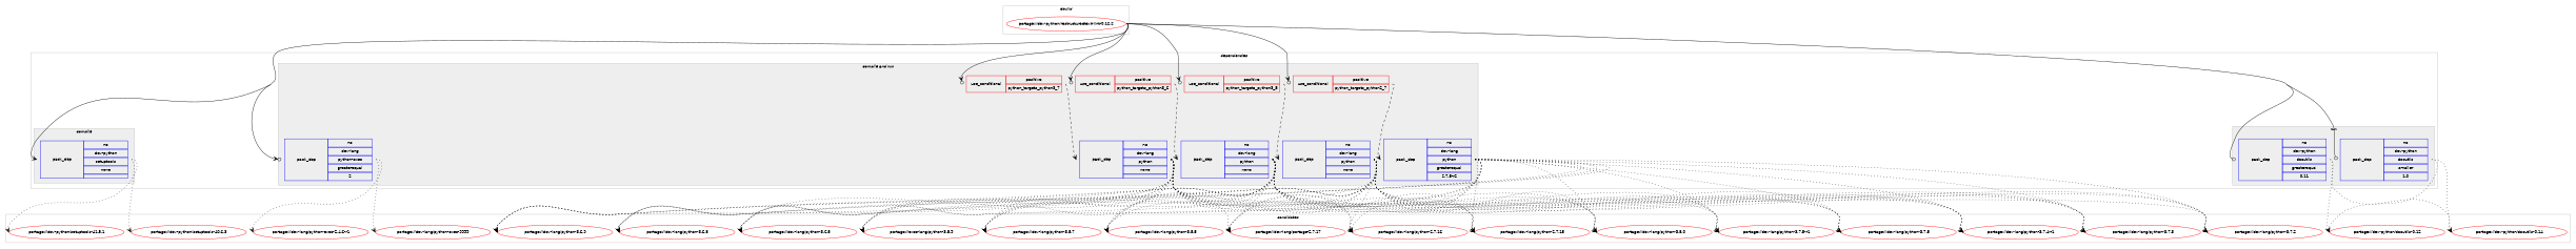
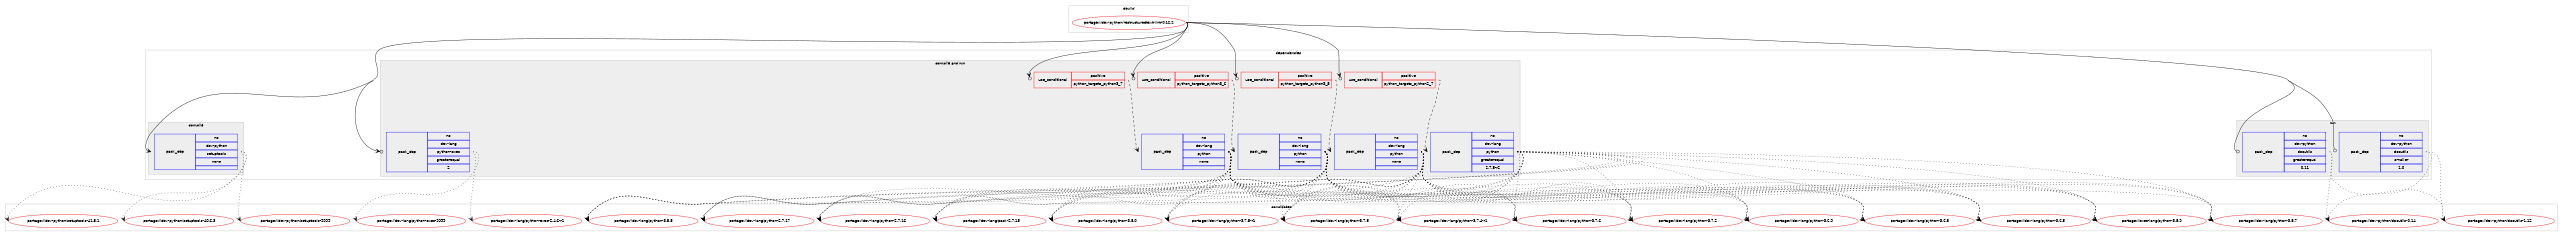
  digraph {
    compound=true
    concentrate=true
    fontname="DejaVu Sans"
    fontsize=10
    newrank=true
    rankdir=TB
    ranksep=1.5
    node [color=red fontname="DejaVu Sans" fontsize=10]
    edge [arrowhead=vee fontname="DejaVu Sans" headport=w style=dotted tailport=e weight=100]
    n1 [label="portage://dev-python/restructuredtext-lint-0.12.2" width=4]
    n2 [color=blue label=<<TABLE BORDER="0" CELLBORDER="1" CELLSPACING="0" CELLPADDING="4" WIDTH="220"><TR><TD ROWSPAN="6" CELLPADDING="30">pack_dep</TD></TR><TR><TD WIDTH="110">no</TD></TR><TR><TD>dev-python</TD></TR><TR><TD>setuptools</TD></TR><TR><TD>none</TD></TR><TR><TD></TD></TR></TABLE>> shape=none]
    n3 [color=blue label=<<TABLE BORDER="0" CELLBORDER="1" CELLSPACING="0" CELLPADDING="4" WIDTH="220"><TR><TD ROWSPAN="6" CELLPADDING="30">pack_dep</TD></TR><TR><TD WIDTH="110">no</TD></TR><TR><TD>dev-lang</TD></TR><TR><TD>python-exec</TD></TR><TR><TD>greaterequal</TD></TR><TR><TD>2</TD></TR></TABLE>> shape=none]
    n4 [color=blue label=<<TABLE BORDER="0" CELLBORDER="1" CELLSPACING="0" CELLPADDING="4" WIDTH="220"><TR><TD ROWSPAN="6" CELLPADDING="30">pack_dep</TD></TR><TR><TD WIDTH="110">no</TD></TR><TR><TD>dev-lang</TD></TR><TR><TD>python</TD></TR><TR><TD>greaterequal</TD></TR><TR><TD>2.7.5-r2</TD></TR></TABLE>> shape=none]
    n5 [label=<<TABLE BORDER="0" CELLBORDER="1" CELLSPACING="0" CELLPADDING="4"><TR><TD ROWSPAN="3" CELLPADDING="10">use_conditional</TD></TR><TR><TD>positive</TD></TR><TR><TD>python_targets_python2_7</TD></TR></TABLE>> shape=none]
    n6 [color=blue label=<<TABLE BORDER="0" CELLBORDER="1" CELLSPACING="0" CELLPADDING="4" WIDTH="220"><TR><TD ROWSPAN="6" CELLPADDING="30">pack_dep</TD></TR><TR><TD WIDTH="110">no</TD></TR><TR><TD>dev-lang</TD></TR><TR><TD>python</TD></TR><TR><TD>none</TD></TR><TR><TD></TD></TR></TABLE>> shape=none]
    n7 [label=<<TABLE BORDER="0" CELLBORDER="1" CELLSPACING="0" CELLPADDING="4"><TR><TD ROWSPAN="3" CELLPADDING="10">use_conditional</TD></TR><TR><TD>positive</TD></TR><TR><TD>python_targets_python3_5</TD></TR></TABLE>> shape=none]
    n8 [color=blue label=<<TABLE BORDER="0" CELLBORDER="1" CELLSPACING="0" CELLPADDING="4" WIDTH="220"><TR><TD ROWSPAN="6" CELLPADDING="30">pack_dep</TD></TR><TR><TD WIDTH="110">no</TD></TR><TR><TD>dev-lang</TD></TR><TR><TD>python</TD></TR><TR><TD>none</TD></TR><TR><TD></TD></TR></TABLE>> shape=none]
    n9 [label=<<TABLE BORDER="0" CELLBORDER="1" CELLSPACING="0" CELLPADDING="4"><TR><TD ROWSPAN="3" CELLPADDING="10">use_conditional</TD></TR><TR><TD>positive</TD></TR><TR><TD>python_targets_python3_6</TD></TR></TABLE>> shape=none]
    n10 [color=blue label=<<TABLE BORDER="0" CELLBORDER="1" CELLSPACING="0" CELLPADDING="4" WIDTH="220"><TR><TD ROWSPAN="6" CELLPADDING="30">pack_dep</TD></TR><TR><TD WIDTH="110">no</TD></TR><TR><TD>dev-lang</TD></TR><TR><TD>python</TD></TR><TR><TD>none</TD></TR><TR><TD></TD></TR></TABLE>> shape=none]
    n11 [label=<<TABLE BORDER="0" CELLBORDER="1" CELLSPACING="0" CELLPADDING="4"><TR><TD ROWSPAN="3" CELLPADDING="10">use_conditional</TD></TR><TR><TD>positive</TD></TR><TR><TD>python_targets_python3_7</TD></TR></TABLE>> shape=none]
    n12 [color=blue label=<<TABLE BORDER="0" CELLBORDER="1" CELLSPACING="0" CELLPADDING="4" WIDTH="220"><TR><TD ROWSPAN="6" CELLPADDING="30">pack_dep</TD></TR><TR><TD WIDTH="110">no</TD></TR><TR><TD>dev-python</TD></TR><TR><TD>docutils</TD></TR><TR><TD>greaterequal</TD></TR><TR><TD>0.11</TD></TR></TABLE>> shape=none]
    n13 [color=blue label=<<TABLE BORDER="0" CELLBORDER="1" CELLSPACING="0" CELLPADDING="4" WIDTH="220"><TR><TD ROWSPAN="6" CELLPADDING="30">pack_dep</TD></TR><TR><TD WIDTH="110">no</TD></TR><TR><TD>dev-python</TD></TR><TR><TD>docutils</TD></TR><TR><TD>smaller</TD></TR><TR><TD>1.0</TD></TR></TABLE>> shape=none]
    n14 [label="portage://dev-python/setuptools-40.6.3" width=4]
    n15 [label="portage://dev-python/setuptools-41.5.1" width=4]
-   n17 [label="portage://dev-lang/python-2.7.15" width=4]
+   n16 [label="portage://dev-python/setuptools-9999" width=4]
+   n17 [label="portage://dev-lang/pack-2.7.15" width=4]
    n18 [label="portage://dev-lang/python-2.7.16" width=4]
-   n19 [label="portage://dev-lang/portage-2.7.17" width=4]
+   n19 [label="portage://dev-lang/python-2.7.17" width=4]
    n20 [label="portage://dev-lang/python-3.5.5" width=4]
    n21 [label="portage://dev-lang/python-3.5.7" width=4]
    n22 [label="portage://exec-lang/python-3.5.9" width=4]
    n23 [label="portage://dev-lang/python-3.6.5" width=4]
    n24 [label="portage://dev-lang/python-3.6.8" width=4]
    n25 [label="portage://dev-lang/python-3.6.9" width=4]
    n26 [label="portage://dev-lang/python-3.7.2" width=4]
-   n27 [label="portage://dev-lang/python-3.7.3" width=4]
+   n27 [label="portage://dev-lang/python-3.7.6" width=4]
    n28 [label="portage://dev-lang/python-3.7.4-r1" width=4]
    n29 [label="portage://dev-lang/python-3.7.5" width=4]
    n30 [label="portage://dev-lang/python-3.7.5-r1" width=4]
    n31 [label="portage://dev-lang/python-3.8.0" width=4]
    n32 [label="portage://dev-lang/python-exec-2.4.6-r1" width=4]
    n33 [label="portage://dev-lang/python-exec-9999" width=4]
-   n34 [label="portage://dev-python/docutils-0.12" width=4]
+   n34 [label="portage://dev-python/docutils-1.12" width=4]
    n35 [label="portage://dev-python/docutils-0.14" width=4]
    subgraph cluster_1 {
      color=gray
      label=<<i>ebuild</i>>
      rank=same
      n1
    }
    subgraph cluster_2 {
      color=gray
      label=<<i>dependencies</i>>
      subgraph cluster_3 {
        color=gray
        fillcolor="#eeeeee"
        label=<<i>compile</i>>
        style=filled
        subgraph sub_4 {
          color=gray
          fillcolor="#eeeeee"
          label=<<i>compile</i>>
          style=filled
          n2
        }
      }
      subgraph cluster_5 {
        color=gray
        fillcolor="#eeeeee"
        label=<<i>compile and run</i>>
        style=filled
        subgraph sub_6 {
          color=gray
          fillcolor="#eeeeee"
          label=<<i>compile and run</i>>
          style=filled
          n3
        }
        subgraph sub_7 {
          color=gray
          fillcolor="#eeeeee"
          label=<<i>compile and run</i>>
          style=filled
          n5
          subgraph sub_8 {
            color=gray
            fillcolor="#eeeeee"
            label=<<i>compile and run</i>>
            style=filled
            n4
          }
        }
        subgraph sub_9 {
          color=gray
          fillcolor="#eeeeee"
          label=<<i>compile and run</i>>
          style=filled
          n7
          subgraph sub_10 {
            color=gray
            fillcolor="#eeeeee"
            label=<<i>compile and run</i>>
            style=filled
            n6
          }
        }
        subgraph sub_11 {
          color=gray
          fillcolor="#eeeeee"
          label=<<i>compile and run</i>>
          style=filled
          n9
          subgraph sub_12 {
            color=gray
            fillcolor="#eeeeee"
            label=<<i>compile and run</i>>
            style=filled
            n8
          }
        }
        subgraph sub_13 {
          color=gray
          fillcolor="#eeeeee"
          label=<<i>compile and run</i>>
          style=filled
          n11
          subgraph sub_14 {
            color=gray
            fillcolor="#eeeeee"
            label=<<i>compile and run</i>>
            style=filled
            n10
          }
        }
      }
      subgraph cluster_15 {
        color=gray
        fillcolor="#eeeeee"
        label=<<i>run</i>>
        style=filled
        subgraph sub_16 {
          color=gray
          fillcolor="#eeeeee"
          label=<<i>run</i>>
          style=filled
          n12
        }
        subgraph sub_17 {
          color=gray
          fillcolor="#eeeeee"
          label=<<i>run</i>>
          style=filled
          n13
        }
      }
    }
    subgraph cluster_18 {
      color=gray
      label=<<i>candidates</i>>
      rank=same
      subgraph sub_19 {
        color=black
        label=<<i>candidates</i>>
        nodesep=1
        rank=same
        n14
        n15
+       n16
      }
      subgraph sub_20 {
        color=black
        label=<<i>candidates</i>>
        nodesep=1
        rank=same
        n17
        n18
        n19
        n20
        n21
        n22
        n23
        n24
        n25
        n26
        n27
        n28
        n29
        n30
        n31
      }
      subgraph sub_21 {
        color=black
        label=<<i>candidates</i>>
        nodesep=1
        rank=same
        n17
        n18
        n19
        n20
        n21
        n22
        n23
        n24
        n25
        n26
        n27
        n28
        n29
        n30
        n31
      }
      subgraph sub_22 {
        color=black
        label=<<i>candidates</i>>
        nodesep=1
        rank=same
        n17
        n18
        n19
        n20
        n21
        n22
        n23
        n24
        n25
        n26
        n27
        n28
        n29
        n30
        n31
      }
      subgraph sub_23 {
        color=black
        label=<<i>candidates</i>>
        nodesep=1
        rank=same
        n17
        n18
        n19
        n20
        n21
        n22
        n23
        n24
        n25
        n26
        n27
        n28
        n29
        n30
        n31
      }
      subgraph sub_24 {
        color=black
        label=<<i>candidates</i>>
        nodesep=1
        rank=same
        n32
        n33
      }
      subgraph sub_25 {
        color=black
        label=<<i>candidates</i>>
        nodesep=1
        rank=same
        n34
        n35
      }
      subgraph sub_26 {
        color=black
        label=<<i>candidates</i>>
        nodesep=1
        rank=same
        n34
        n35
      }
    }
    n1 -> n2 [style=solid weight=20]
    n1 -> n3 [arrowhead=odotvee style=solid weight=20]
    n1 -> n5 [arrowhead=odotvee style=solid weight=20]
    n1 -> n7 [arrowhead=odotvee style=solid weight=20]
    n1 -> n9 [arrowhead=odotvee style=solid weight=20]
    n1 -> n11 [arrowhead=odotvee style=solid weight=20]
    n1 -> n12 [arrowhead=odot style=solid weight=20]
    n1 -> n13 [arrowhead=odot style=solid weight=20]
    n2 -> n14
    n2 -> n15
+   n2 -> n16
    n3 -> n32
    n3 -> n33
    n4 -> n17
    n4 -> n18
    n4 -> n19
    n4 -> n20
    n4 -> n21
    n4 -> n22
    n4 -> n23
    n4 -> n24
    n4 -> n25
    n4 -> n26
    n4 -> n27
    n4 -> n28
    n4 -> n29
    n4 -> n30
    n4 -> n31
    n5 -> n4 [style=dashed weight=20]
    n6 -> n17
    n6 -> n18
    n6 -> n19
    n6 -> n20
    n6 -> n21
    n6 -> n22
    n6 -> n23
    n6 -> n24
    n6 -> n25
    n6 -> n26
    n6 -> n27
    n6 -> n28
    n6 -> n29
    n6 -> n30
    n6 -> n31
    n7 -> n6 [style=dashed weight=20]
    n8 -> n17
    n8 -> n18
    n8 -> n19
    n8 -> n20
    n8 -> n21
    n8 -> n22
    n8 -> n23
    n8 -> n24
    n8 -> n25
    n8 -> n26
    n8 -> n27
    n8 -> n28
    n8 -> n29
    n8 -> n30
    n8 -> n31
    n9 -> n8 [style=dashed weight=20]
    n10 -> n17
    n10 -> n18
    n10 -> n19
    n10 -> n20
    n10 -> n21
    n10 -> n22
    n10 -> n23
    n10 -> n24
    n10 -> n25
    n10 -> n26
    n10 -> n27
    n10 -> n28
    n10 -> n29
    n10 -> n30
    n10 -> n31
    n11 -> n10 [style=dashed weight=20]
    n12 -> n34
    n12 -> n35
    n13 -> n34
    n13 -> n35
  }
